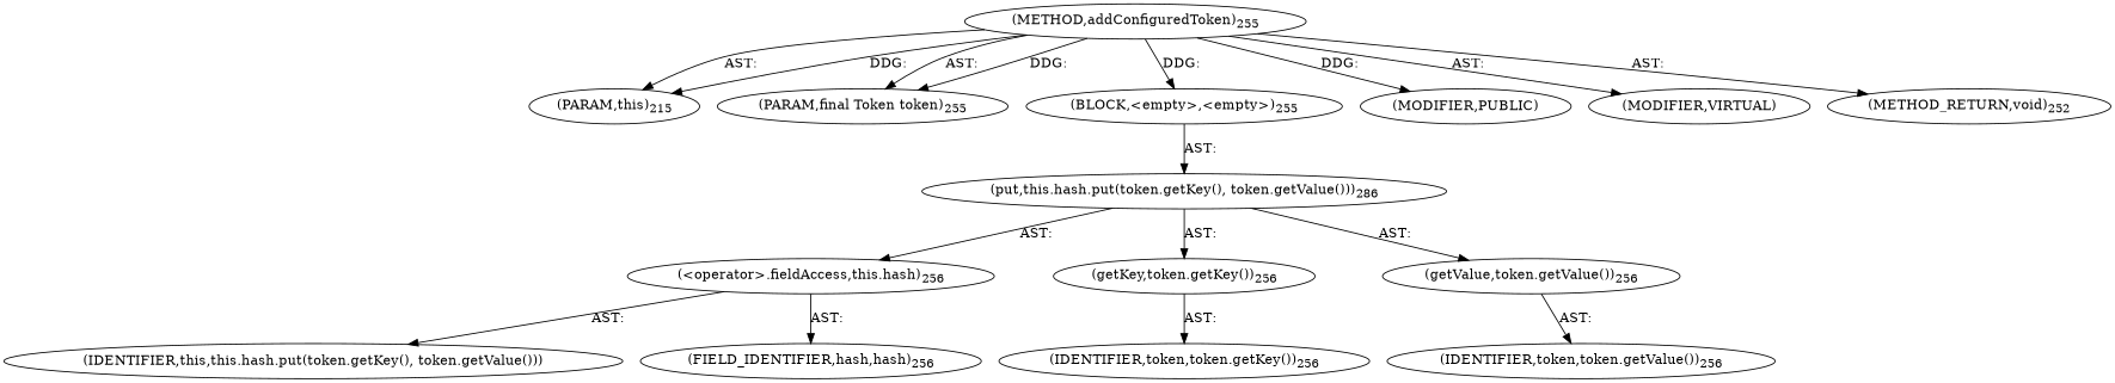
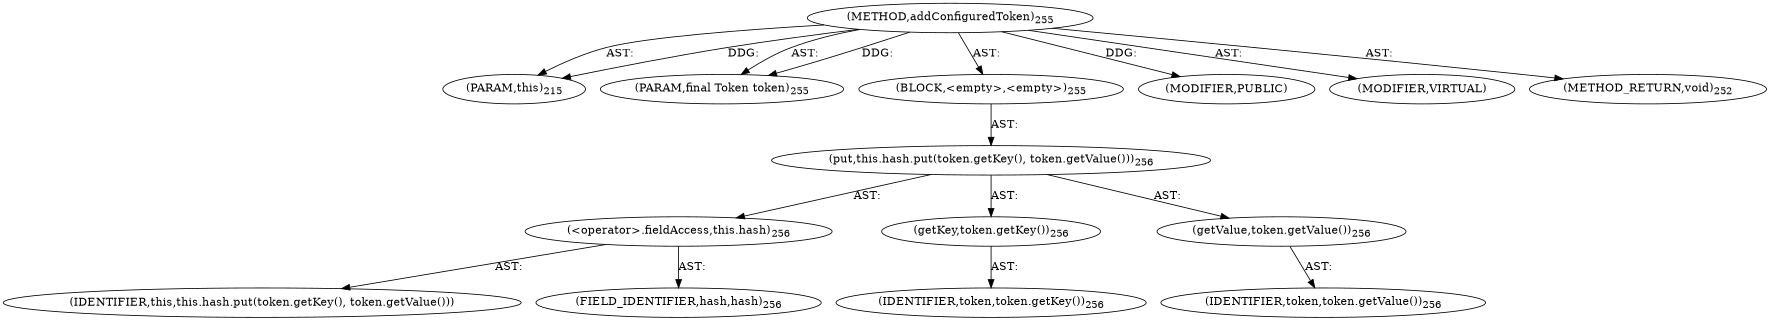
  digraph {
    n1 [label=<(METHOD,addConfiguredToken)<SUB>255</SUB>>]
    n2 [label=<(PARAM,this)<SUB>215</SUB>>]
    n3 [label=<(PARAM,final Token token)<SUB>255</SUB>>]
    n4 [label=<(BLOCK,&lt;empty&gt;,&lt;empty&gt;)<SUB>255</SUB>>]
    n5 [label=<(MODIFIER,PUBLIC)>]
    n6 [label=<(MODIFIER,VIRTUAL)>]
    n7 [label=<(METHOD_RETURN,void)<SUB>252</SUB>>]
-   n8 [label=<(put,this.hash.put(token.getKey(), token.getValue()))<SUB>286</SUB>>]
+   n8 [label=<(put,this.hash.put(token.getKey(), token.getValue()))<SUB>256</SUB>>]
    n9 [label=<(&lt;operator&gt;.fieldAccess,this.hash)<SUB>256</SUB>>]
    n10 [label=<(getKey,token.getKey())<SUB>256</SUB>>]
    n11 [label=<(getValue,token.getValue())<SUB>256</SUB>>]
    n12 [label=<(IDENTIFIER,this,this.hash.put(token.getKey(), token.getValue()))>]
    n13 [label=<(FIELD_IDENTIFIER,hash,hash)<SUB>256</SUB>>]
    n14 [label=<(IDENTIFIER,token,token.getKey())<SUB>256</SUB>>]
    n15 [label=<(IDENTIFIER,token,token.getValue())<SUB>256</SUB>>]
    n1 -> n2 [label="AST: "]
    n1 -> n2 [label="DDG: "]
    n1 -> n3 [label="AST: "]
    n1 -> n3 [label="DDG: "]
-   n1 -> n4 [label="DDG: "]
+   n1 -> n4 [label="AST: "]
    n1 -> n5 [label="DDG: "]
    n1 -> n6 [label="AST: "]
    n1 -> n7 [label="AST: "]
    n4 -> n8 [label="AST: "]
    n8 -> n9 [label="AST: "]
    n8 -> n10 [label="AST: "]
    n8 -> n11 [label="AST: "]
    n9 -> n12 [label="AST: "]
    n9 -> n13 [label="AST: "]
    n10 -> n14 [label="AST: "]
    n11 -> n15 [label="AST: "]
  }
